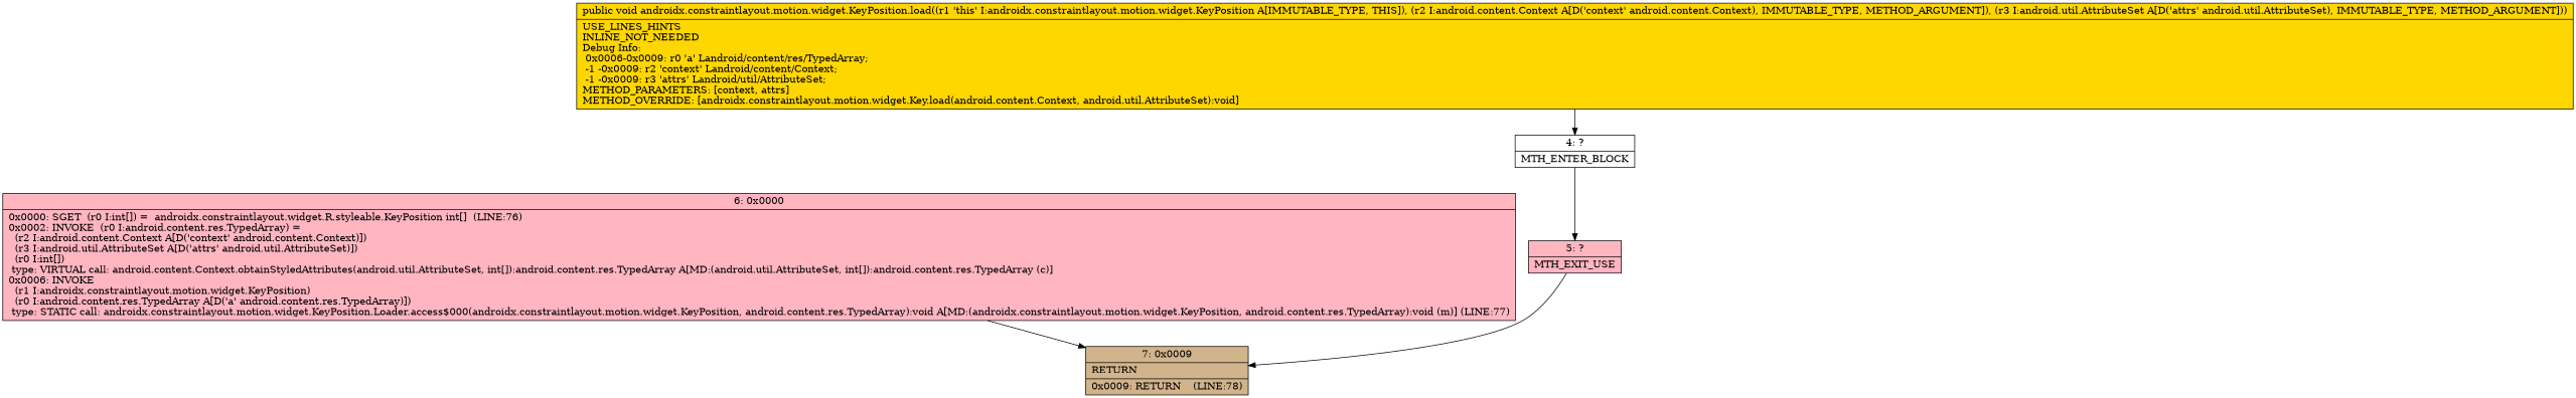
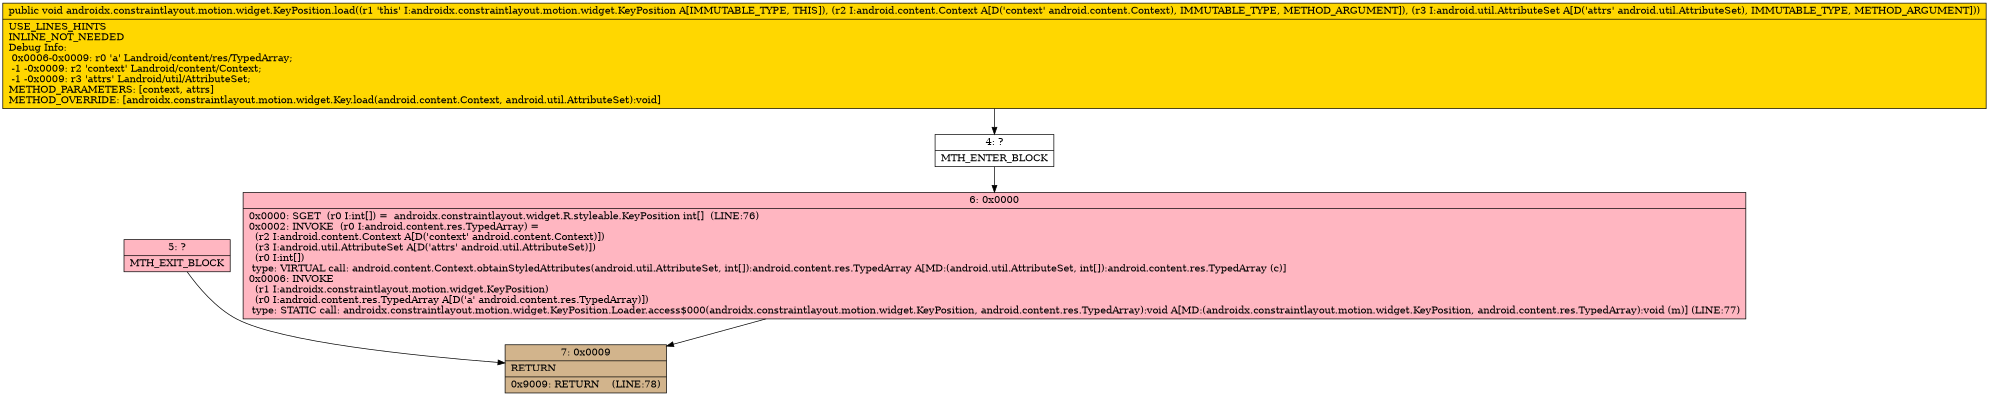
  digraph {
    node [fillcolor=lightpink shape=record style=filled]
    edge [style=solid]
    n1 [fillcolor=white label="{4\:\ ?|MTH_ENTER_BLOCK\l}"]
    n2 [label="{6\:\ 0x0000|0x0000: SGET  (r0 I:int[]) =  androidx.constraintlayout.widget.R.styleable.KeyPosition int[]  (LINE:76)\l0x0002: INVOKE  (r0 I:android.content.res.TypedArray) = \l  (r2 I:android.content.Context A[D('context' android.content.Context)])\l  (r3 I:android.util.AttributeSet A[D('attrs' android.util.AttributeSet)])\l  (r0 I:int[])\l type: VIRTUAL call: android.content.Context.obtainStyledAttributes(android.util.AttributeSet, int[]):android.content.res.TypedArray A[MD:(android.util.AttributeSet, int[]):android.content.res.TypedArray (c)]\l0x0006: INVOKE  \l  (r1 I:androidx.constraintlayout.motion.widget.KeyPosition)\l  (r0 I:android.content.res.TypedArray A[D('a' android.content.res.TypedArray)])\l type: STATIC call: androidx.constraintlayout.motion.widget.KeyPosition.Loader.access$000(androidx.constraintlayout.motion.widget.KeyPosition, android.content.res.TypedArray):void A[MD:(androidx.constraintlayout.motion.widget.KeyPosition, android.content.res.TypedArray):void (m)] (LINE:77)\l}"]
-   n3 [fillcolor=tan label="{7\:\ 0x0009|RETURN\l|0x0009: RETURN    (LINE:78)\l}"]
-   n4 [label="{5\:\ ?|MTH_EXIT_USE\l}"]
+   n3 [fillcolor=tan label="{7\:\ 0x0009|RETURN\l|0x9009: RETURN    (LINE:78)\l}"]
+   n4 [label="{5\:\ ?|MTH_EXIT_BLOCK\l}"]
    n5 [fillcolor=gold label="{public void androidx.constraintlayout.motion.widget.KeyPosition.load((r1 'this' I:androidx.constraintlayout.motion.widget.KeyPosition A[IMMUTABLE_TYPE, THIS]), (r2 I:android.content.Context A[D('context' android.content.Context), IMMUTABLE_TYPE, METHOD_ARGUMENT]), (r3 I:android.util.AttributeSet A[D('attrs' android.util.AttributeSet), IMMUTABLE_TYPE, METHOD_ARGUMENT]))  | USE_LINES_HINTS\lINLINE_NOT_NEEDED\lDebug Info:\l  0x0006\-0x0009: r0 'a' Landroid\/content\/res\/TypedArray;\l  \-1 \-0x0009: r2 'context' Landroid\/content\/Context;\l  \-1 \-0x0009: r3 'attrs' Landroid\/util\/AttributeSet;\lMETHOD_PARAMETERS: [context, attrs]\lMETHOD_OVERRIDE: [androidx.constraintlayout.motion.widget.Key.load(android.content.Context, android.util.AttributeSet):void]\l}"]
-   n1 -> n4
+   n1 -> n2
    n2 -> n3
    n4 -> n3
    n5 -> n1
  }
